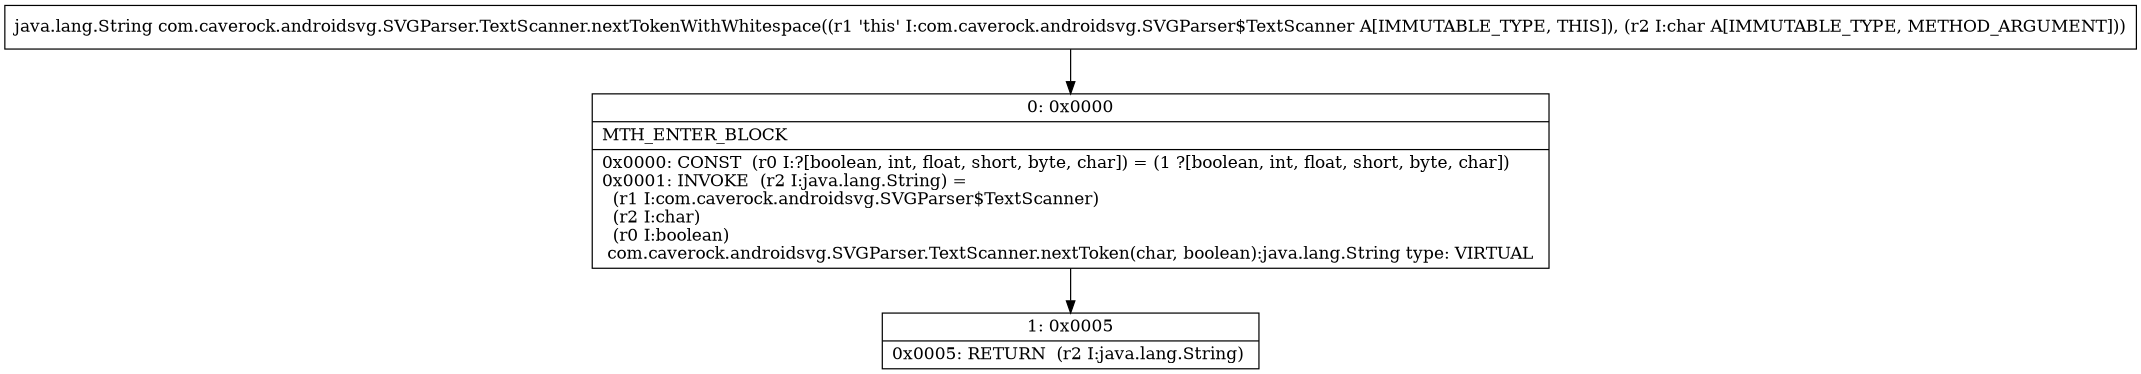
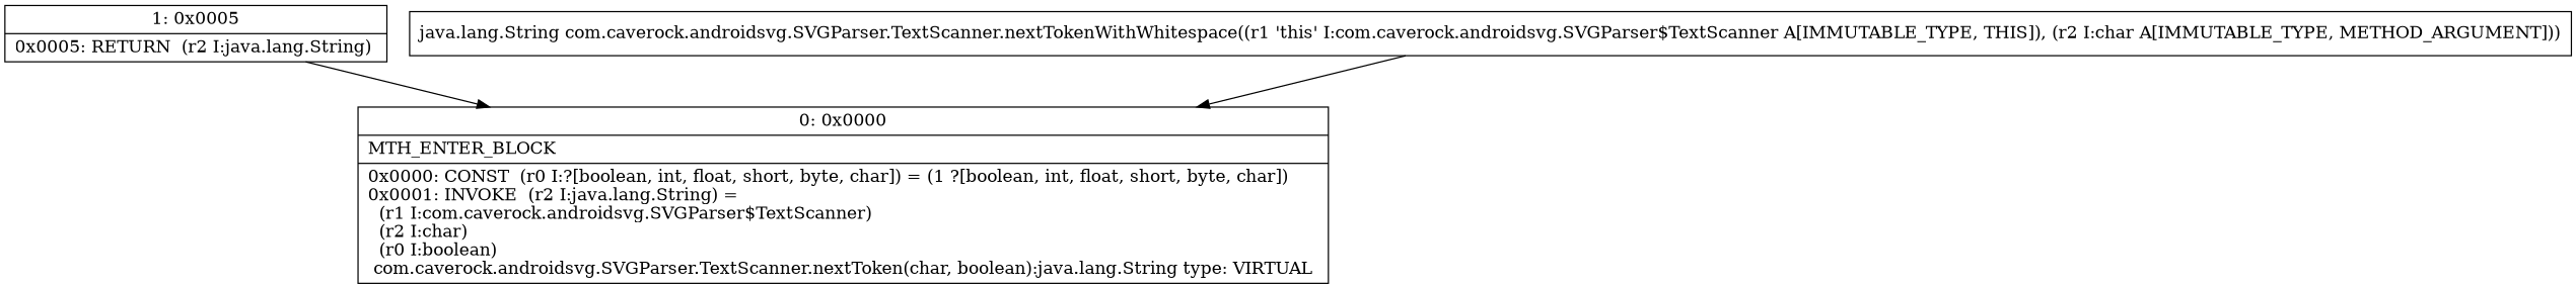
  digraph {
    node [shape=record]
    n1 [label="{0\:\ 0x0000|MTH_ENTER_BLOCK\l|0x0000: CONST  (r0 I:?[boolean, int, float, short, byte, char]) = (1 ?[boolean, int, float, short, byte, char]) \l0x0001: INVOKE  (r2 I:java.lang.String) = \l  (r1 I:com.caverock.androidsvg.SVGParser$TextScanner)\l  (r2 I:char)\l  (r0 I:boolean)\l com.caverock.androidsvg.SVGParser.TextScanner.nextToken(char, boolean):java.lang.String type: VIRTUAL \l}"]
    n2 [label="{1\:\ 0x0005|0x0005: RETURN  (r2 I:java.lang.String) \l}"]
    n3 [label="{java.lang.String com.caverock.androidsvg.SVGParser.TextScanner.nextTokenWithWhitespace((r1 'this' I:com.caverock.androidsvg.SVGParser$TextScanner A[IMMUTABLE_TYPE, THIS]), (r2 I:char A[IMMUTABLE_TYPE, METHOD_ARGUMENT])) }"]
-   n1 -> n2
+   n2 -> n1
    n3 -> n1
  }
